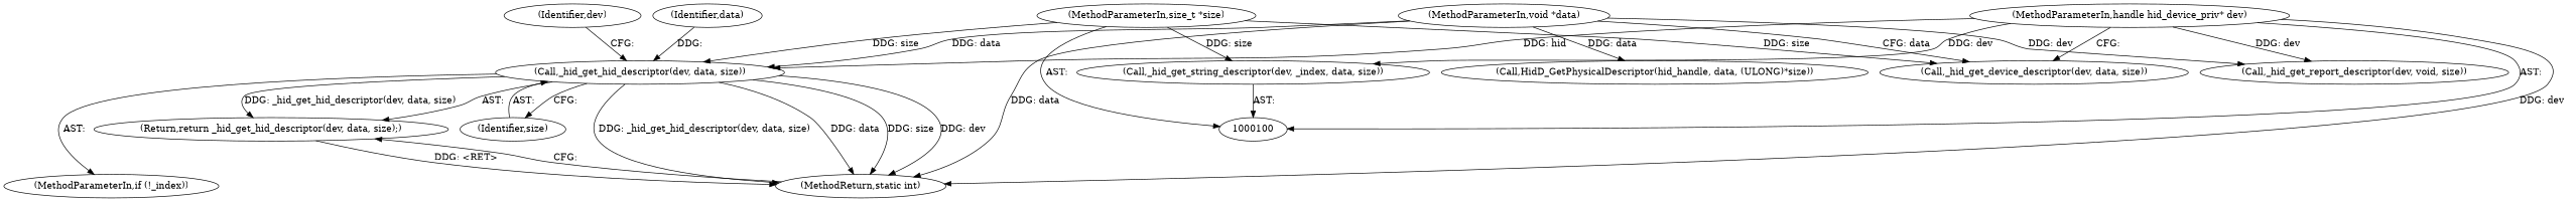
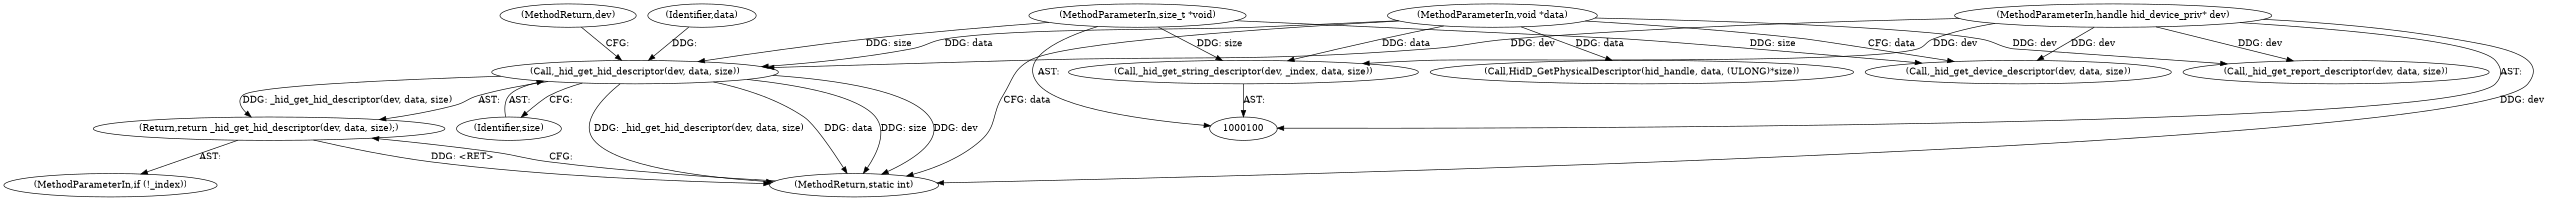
  digraph {
    n1 [label="(Call,_hid_get_hid_descriptor(dev, data, size))"]
    n2 [label="(Return,return _hid_get_hid_descriptor(dev, data, size);)"]
    n3 [label="(MethodReturn,static int)"]
    n4 [label="(Identifier,size)"]
    n5 [label="(MethodParameterIn,if (!_index))"]
    n6 [label="(MethodParameterIn,handle hid_device_priv* dev)"]
-   n7 [label="(Call,_hid_get_report_descriptor(dev, void, size))"]
+   n7 [label="(Call,_hid_get_report_descriptor(dev, data, size))"]
    n8 [label="(Call,_hid_get_device_descriptor(dev, data, size))"]
    n9 [label="(Call,_hid_get_string_descriptor(dev, _index, data, size))"]
    1000100
    n11 [label="(MethodParameterIn,void *data)"]
    n12 [label="(Call,HidD_GetPhysicalDescriptor(hid_handle, data, (ULONG)*size))"]
-   n13 [label="(MethodParameterIn,size_t *size)"]
-   n14 [label="(Identifier,dev)"]
+   n13 [label="(MethodParameterIn,size_t *void)"]
+   n14 [label="(MethodReturn,dev)"]
    n15 [label="(Identifier,data)"]
    n1 -> n2 [label="AST: "]
    n1 -> n2 [label="DDG: _hid_get_hid_descriptor(dev, data, size)"]
    n1 -> n3 [label="DDG: _hid_get_hid_descriptor(dev, data, size)"]
    n1 -> n3 [label="DDG: data"]
    n1 -> n3 [label="DDG: size"]
    n1 -> n3 [label="DDG: dev"]
    n1 -> n4 [label="CFG: "]
    n2 -> n3 [label="DDG: <RET>"]
-   n1 -> n5 [label="AST: "]
+   n2 -> n5 [label="AST: "]
    n3 -> n2 [label="CFG: "]
    n4 -> n1 [label="AST: "]
-   n6 -> n1 [label="DDG: hid"]
+   n6 -> n1 [label="DDG: dev"]
    n6 -> n3 [label="DDG: dev"]
    n6 -> n7 [label="DDG: dev"]
-   n6 -> n8 [label="CFG: "]
+   n6 -> n8 [label="DDG: dev"]
    n6 -> n9 [label="DDG: dev"]
    n6 -> 1000100 [label="AST: "]
    n9 -> 1000100 [label="AST: "]
    n11 -> n1 [label="DDG: data"]
-   n11 -> n3 [label="DDG: data"]
+   n11 -> n3 [label="CFG: data"]
    n11 -> n7 [label="DDG: dev"]
    n11 -> n8 [label="CFG: data"]
+   n11 -> n9 [label="DDG: data"]
    n11 -> n12 [label="DDG: data"]
    n13 -> n1 [label="DDG: size"]
    n13 -> n8 [label="DDG: size"]
    n13 -> n9 [label="DDG: size"]
    n13 -> 1000100 [label="AST: "]
    n14 -> n1 [label="CFG: "]
    n15 -> n1 [label="DDG: "]
  }
